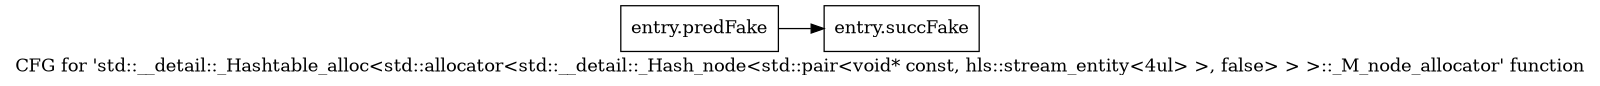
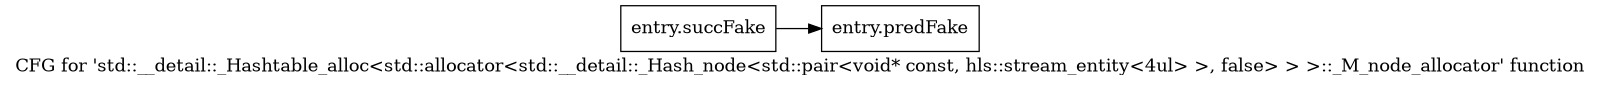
  digraph {
    label="CFG for 'std::__detail::_Hashtable_alloc\<std::allocator\<std::__detail::_Hash_node\<std::pair\<void* const, hls::stream_entity\<4ul\> \>, false\> \> \>::_M_node_allocator' function"
    rankdir=LR
    node [shape=record]
    n1 [label="{entry.predFake}"]
    n2 [filename="/tools/Xilinx/Vitis_HLS/2022.1/tps/lnx64/gcc-8.3.0/lib/gcc/x86_64-pc-linux-gnu/8.3.0/../../../../include/c++/8.3.0/bits/hashtable_policy.h" label="{entry.succFake}" linenumber=2046]
-   n1 -> n2 [execusionnum=779 filename="/tools/Xilinx/Vitis_HLS/2022.1/tps/lnx64/gcc-8.3.0/lib/gcc/x86_64-pc-linux-gnu/8.3.0/../../../../include/c++/8.3.0/bits/hashtable_policy.h"]
+   n2 -> n1 [execusionnum=779 filename="/tools/Xilinx/Vitis_HLS/2022.1/tps/lnx64/gcc-8.3.0/lib/gcc/x86_64-pc-linux-gnu/8.3.0/../../../../include/c++/8.3.0/bits/hashtable_policy.h"]
  }
